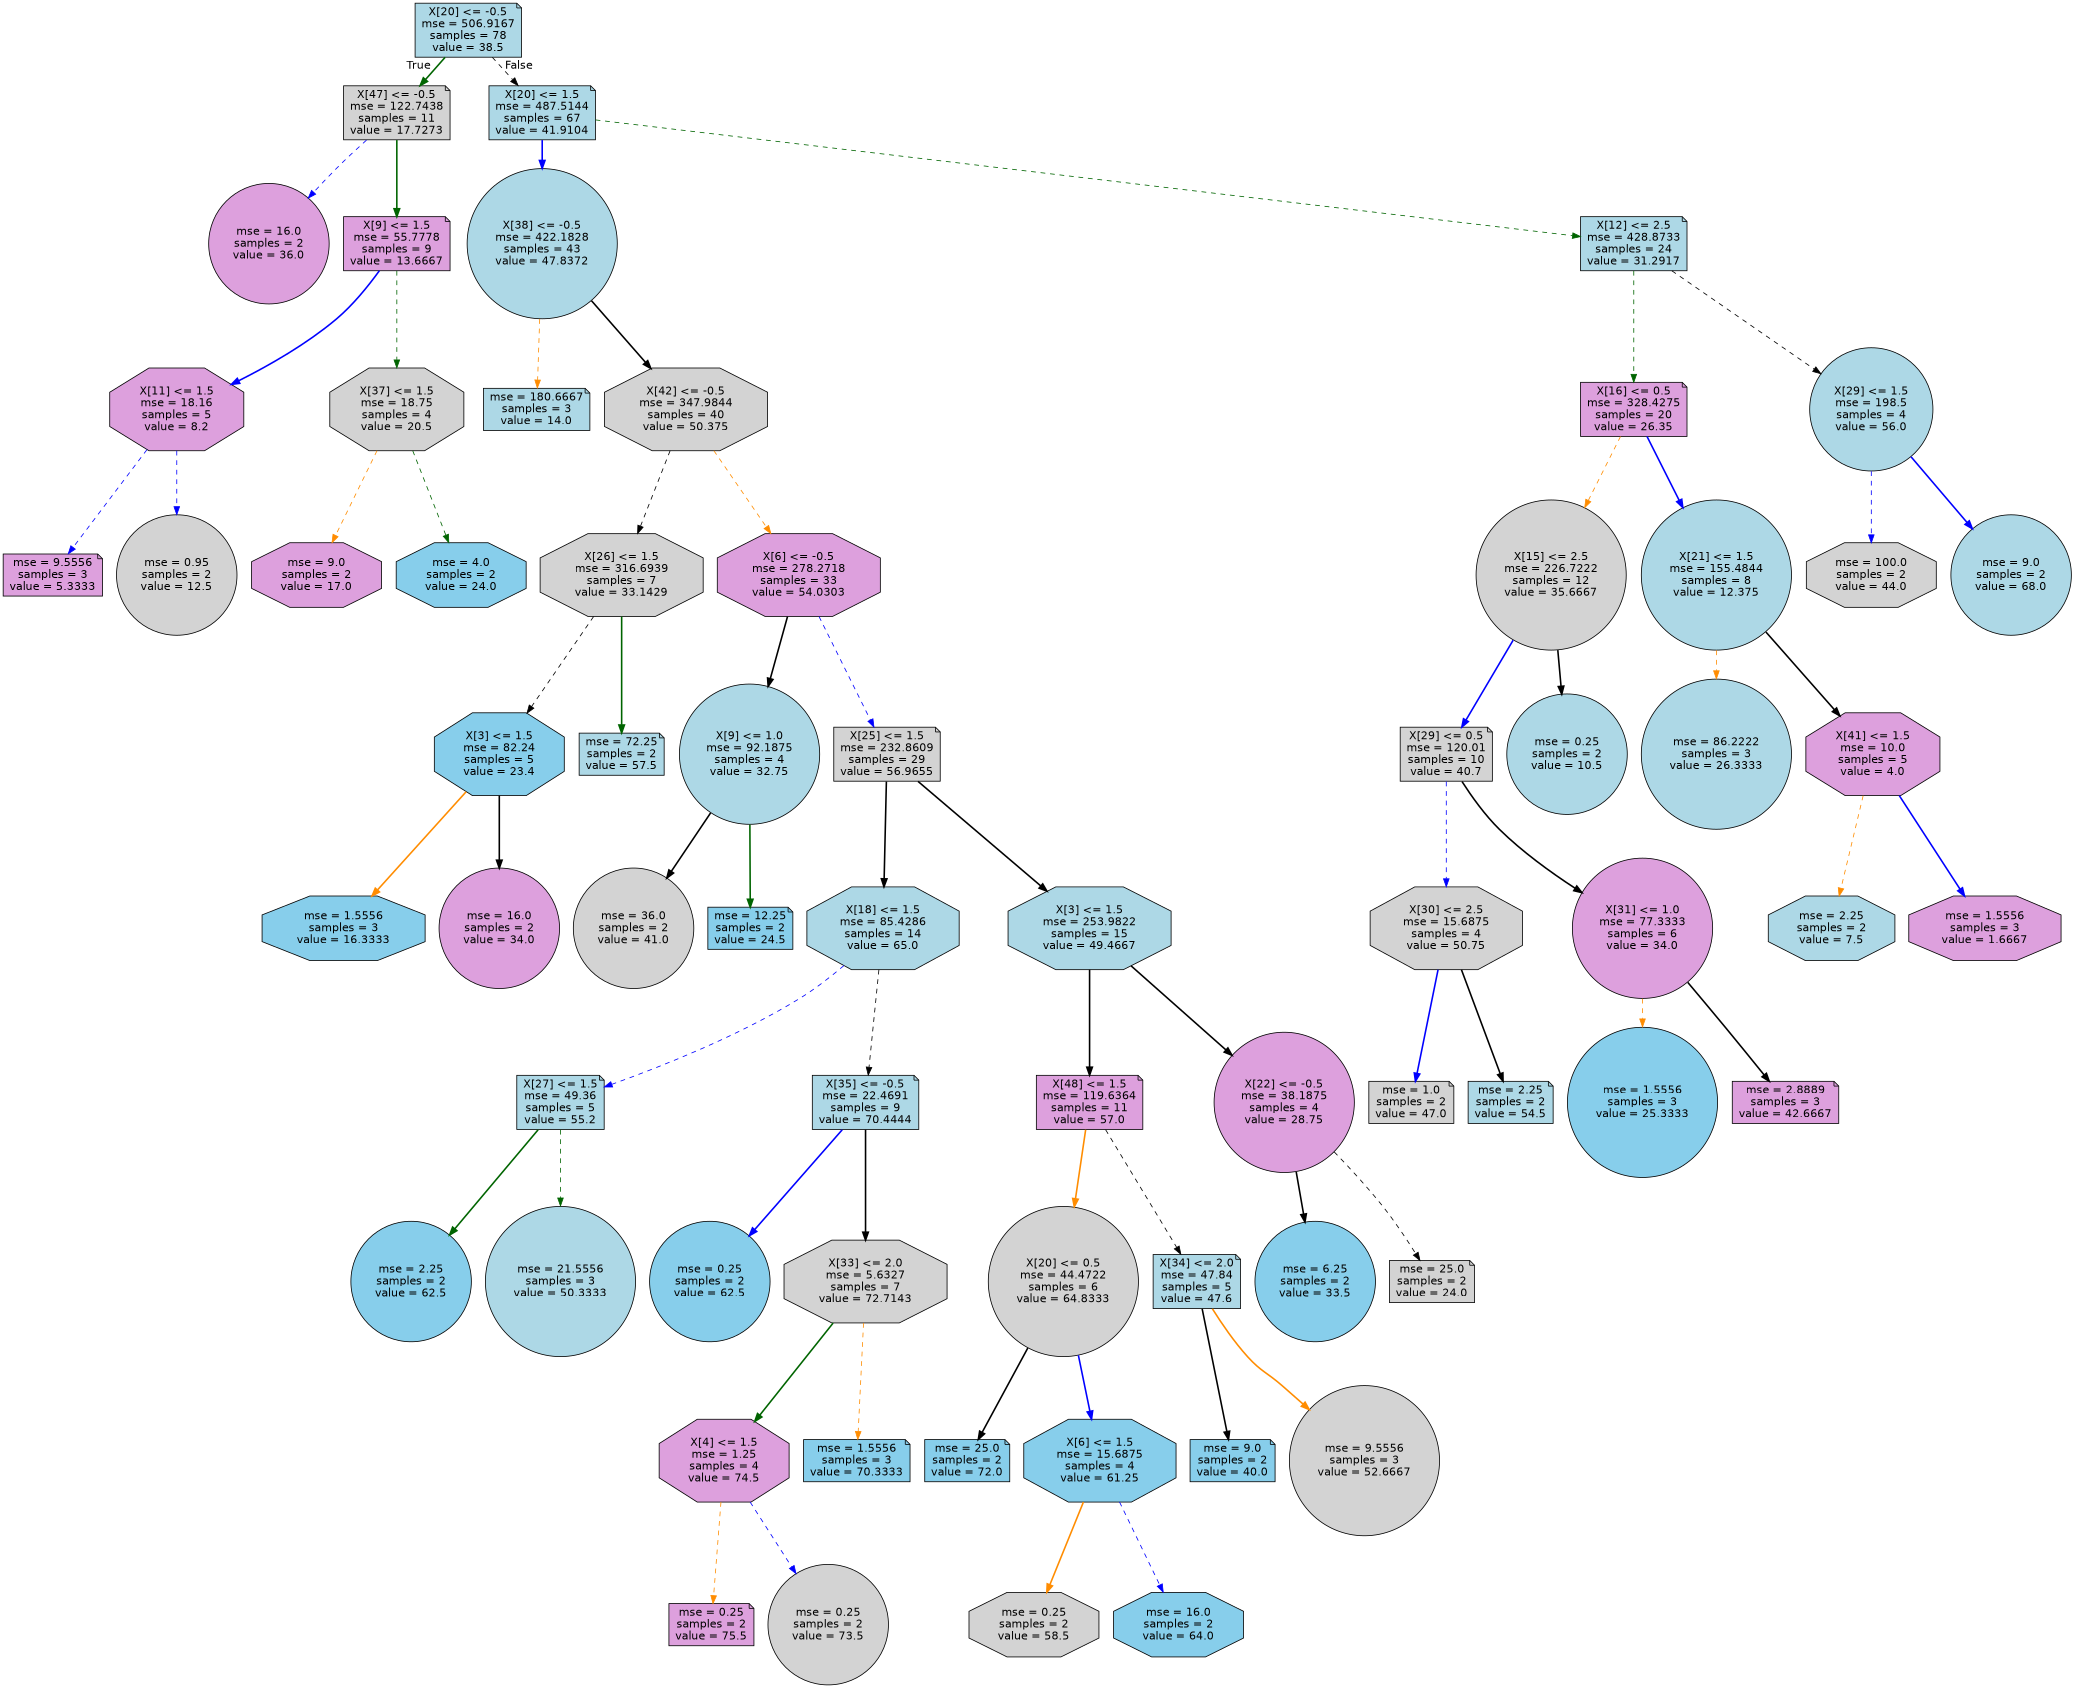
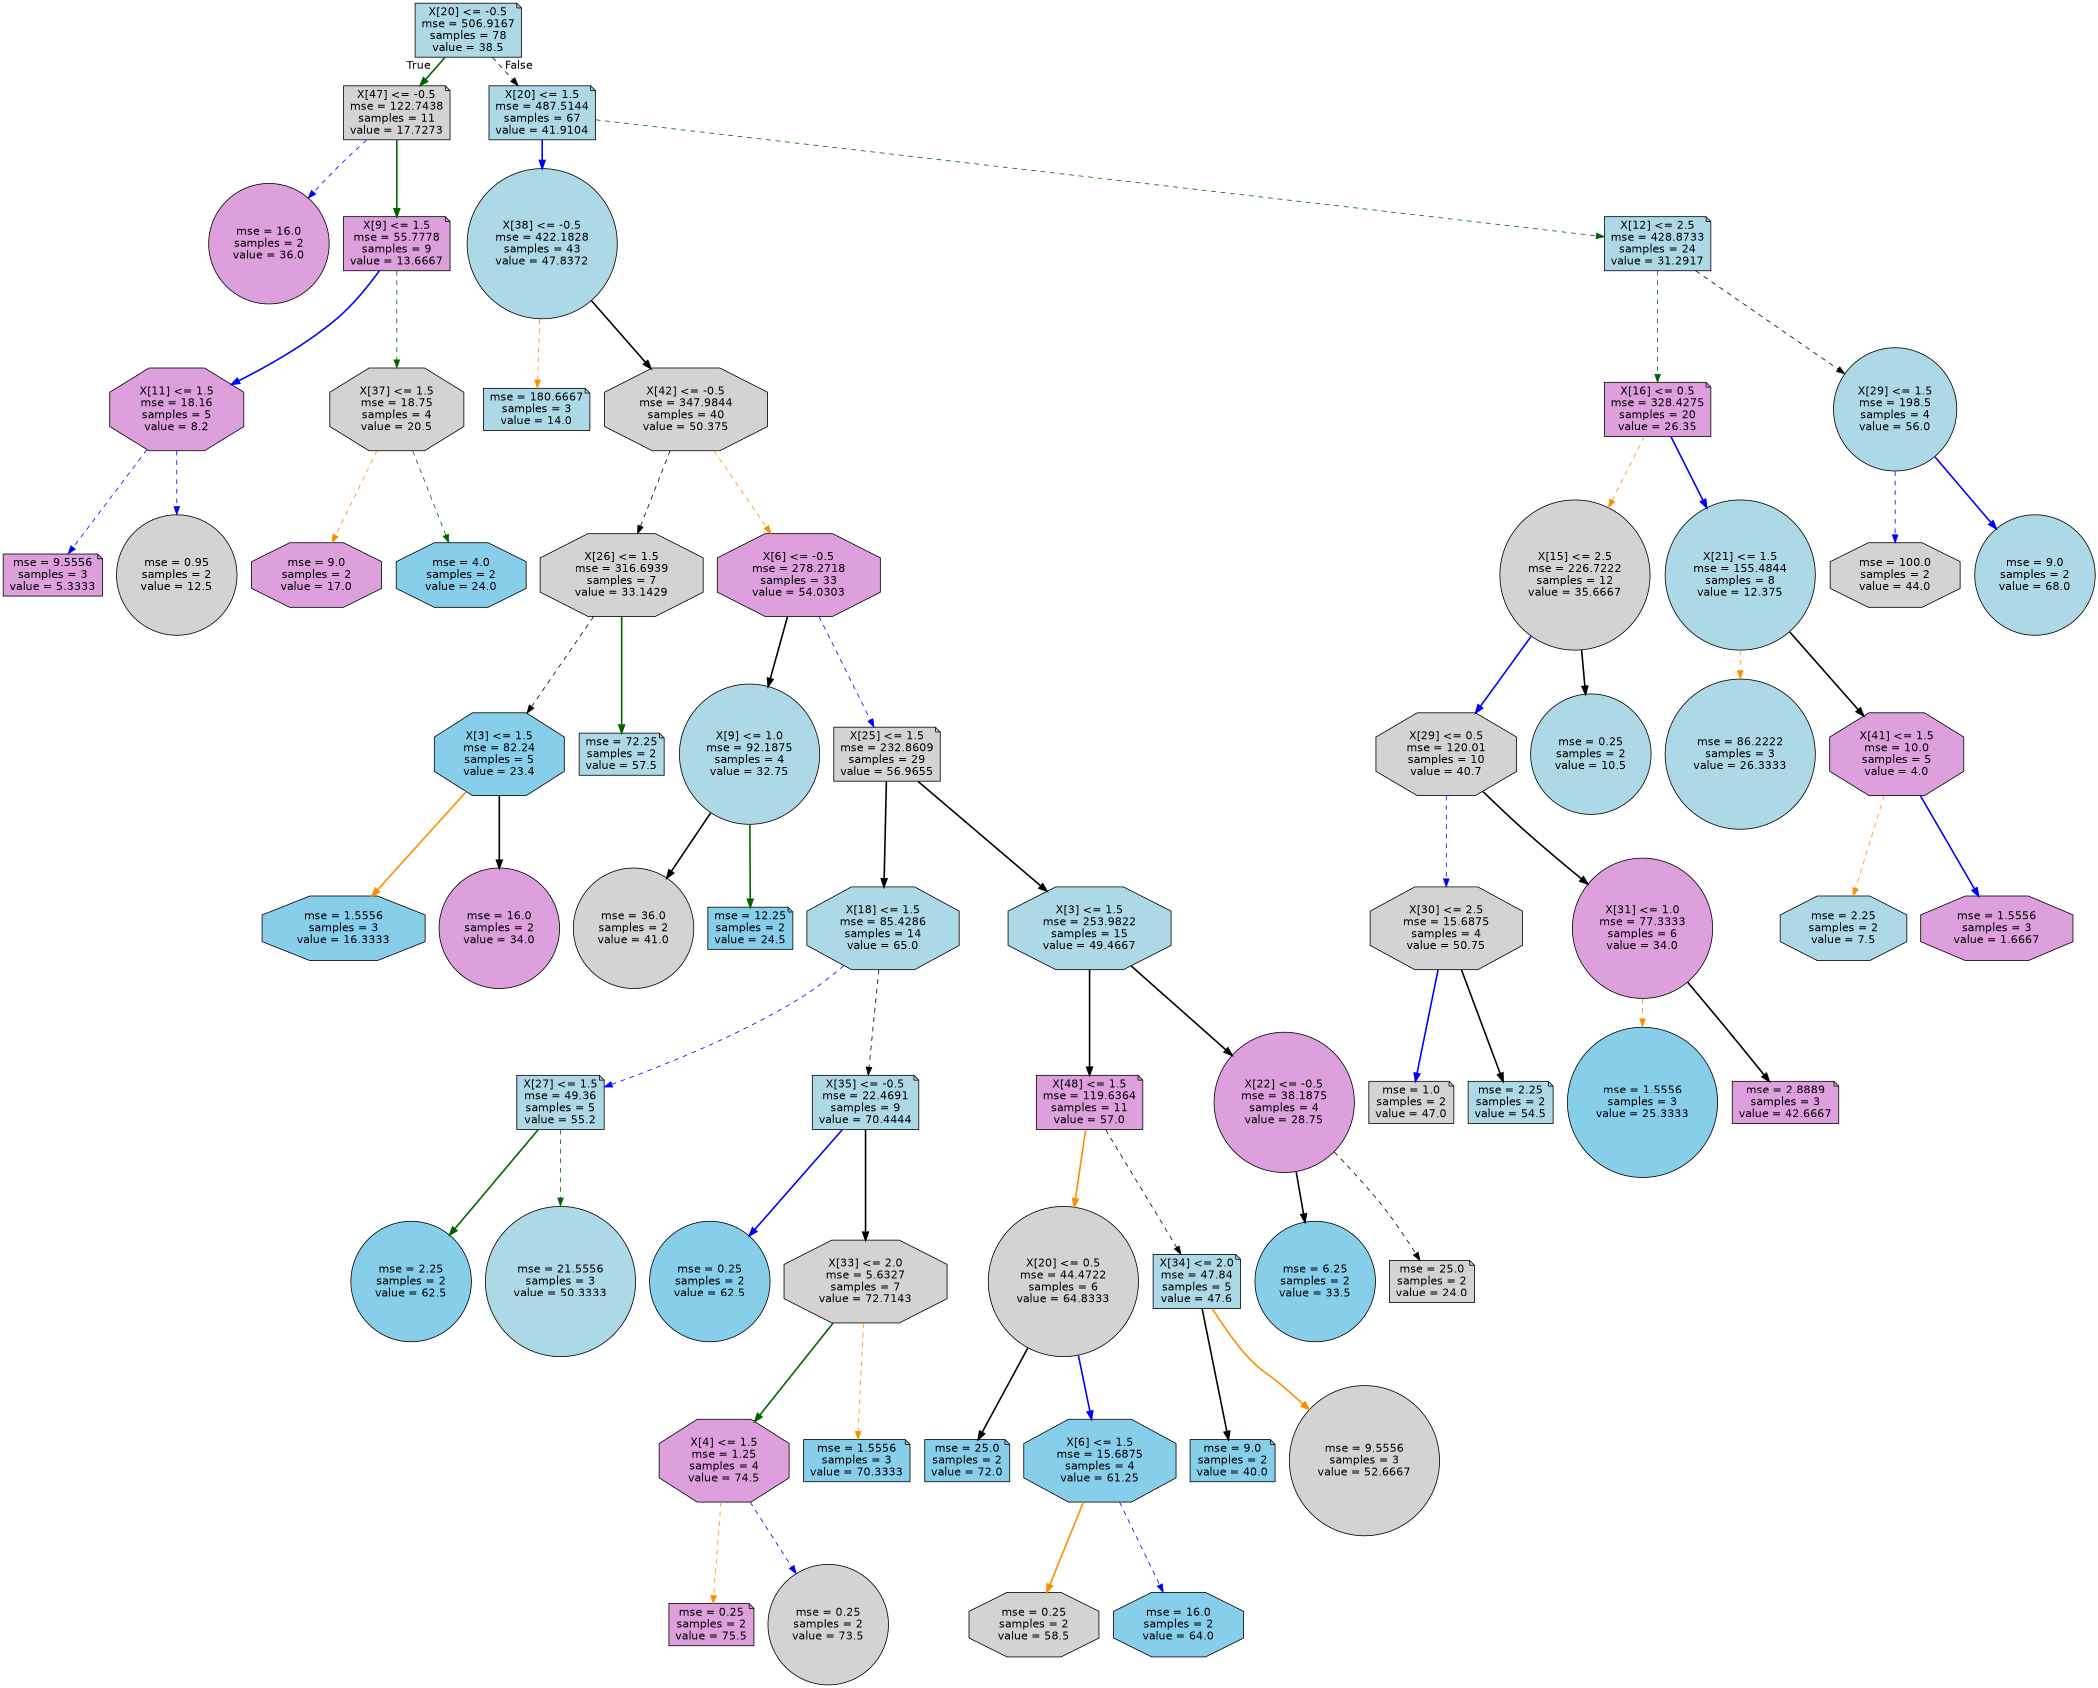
  digraph {
    fontname="DejaVu Sans"
    node [fillcolor=lightblue fontname="DejaVu Sans" shape=note style=filled]
    edge [color=black fontname="DejaVu Sans" style=bold]
    n1 [label="X[20] <= -0.5\nmse = 506.9167\nsamples = 78\nvalue = 38.5"]
    n2 [fillcolor=lightgrey label="X[47] <= -0.5\nmse = 122.7438\nsamples = 11\nvalue = 17.7273"]
    n3 [label="X[20] <= 1.5\nmse = 487.5144\nsamples = 67\nvalue = 41.9104"]
    n4 [fillcolor=plum label="mse = 16.0\nsamples = 2\nvalue = 36.0" shape=circle]
    n5 [fillcolor=plum label="X[9] <= 1.5\nmse = 55.7778\nsamples = 9\nvalue = 13.6667"]
    n6 [label="X[38] <= -0.5\nmse = 422.1828\nsamples = 43\nvalue = 47.8372" shape=circle]
    n7 [label="X[12] <= 2.5\nmse = 428.8733\nsamples = 24\nvalue = 31.2917"]
    n8 [fillcolor=plum label="X[11] <= 1.5\nmse = 18.16\nsamples = 5\nvalue = 8.2" shape=octagon]
    n9 [fillcolor=lightgrey label="X[37] <= 1.5\nmse = 18.75\nsamples = 4\nvalue = 20.5" shape=octagon]
    n10 [fillcolor=plum label="mse = 9.5556\nsamples = 3\nvalue = 5.3333"]
    n11 [fillcolor=lightgrey label="mse = 0.95\nsamples = 2\nvalue = 12.5" shape=circle]
    n12 [fillcolor=plum label="mse = 9.0\nsamples = 2\nvalue = 17.0" shape=octagon]
    n13 [fillcolor=skyblue label="mse = 4.0\nsamples = 2\nvalue = 24.0" shape=octagon]
    n14 [label="mse = 180.6667\nsamples = 3\nvalue = 14.0"]
    n15 [fillcolor=lightgrey label="X[42] <= -0.5\nmse = 347.9844\nsamples = 40\nvalue = 50.375" shape=octagon]
    n16 [fillcolor=plum label="X[16] <= 0.5\nmse = 328.4275\nsamples = 20\nvalue = 26.35"]
    n17 [label="X[29] <= 1.5\nmse = 198.5\nsamples = 4\nvalue = 56.0" shape=circle]
    n18 [fillcolor=lightgrey label="X[26] <= 1.5\nmse = 316.6939\nsamples = 7\nvalue = 33.1429" shape=octagon]
    n19 [fillcolor=plum label="X[6] <= -0.5\nmse = 278.2718\nsamples = 33\nvalue = 54.0303" shape=octagon]
    n20 [fillcolor=skyblue label="X[3] <= 1.5\nmse = 82.24\nsamples = 5\nvalue = 23.4" shape=octagon]
    n21 [label="mse = 72.25\nsamples = 2\nvalue = 57.5"]
    n22 [label="X[9] <= 1.0\nmse = 92.1875\nsamples = 4\nvalue = 32.75" shape=circle]
    n23 [fillcolor=lightgrey label="X[25] <= 1.5\nmse = 232.8609\nsamples = 29\nvalue = 56.9655"]
    n24 [fillcolor=skyblue label="mse = 1.5556\nsamples = 3\nvalue = 16.3333" shape=octagon]
    n25 [fillcolor=plum label="mse = 16.0\nsamples = 2\nvalue = 34.0" shape=circle]
    n26 [fillcolor=lightgrey label="mse = 36.0\nsamples = 2\nvalue = 41.0" shape=circle]
    n27 [fillcolor=skyblue label="mse = 12.25\nsamples = 2\nvalue = 24.5"]
    n28 [label="X[18] <= 1.5\nmse = 85.4286\nsamples = 14\nvalue = 65.0" shape=octagon]
    n29 [label="X[3] <= 1.5\nmse = 253.9822\nsamples = 15\nvalue = 49.4667" shape=octagon]
    n30 [label="X[27] <= 1.5\nmse = 49.36\nsamples = 5\nvalue = 55.2"]
    n31 [label="X[35] <= -0.5\nmse = 22.4691\nsamples = 9\nvalue = 70.4444"]
    n32 [fillcolor=plum label="X[48] <= 1.5\nmse = 119.6364\nsamples = 11\nvalue = 57.0"]
    n33 [fillcolor=plum label="X[22] <= -0.5\nmse = 38.1875\nsamples = 4\nvalue = 28.75" shape=circle]
    n34 [fillcolor=skyblue label="mse = 2.25\nsamples = 2\nvalue = 62.5" shape=circle]
    n35 [label="mse = 21.5556\nsamples = 3\nvalue = 50.3333" shape=circle]
    n36 [fillcolor=skyblue label="mse = 0.25\nsamples = 2\nvalue = 62.5" shape=circle]
    n37 [fillcolor=lightgrey label="X[33] <= 2.0\nmse = 5.6327\nsamples = 7\nvalue = 72.7143" shape=octagon]
    n38 [fillcolor=plum label="X[4] <= 1.5\nmse = 1.25\nsamples = 4\nvalue = 74.5" shape=octagon]
    n39 [fillcolor=skyblue label="mse = 1.5556\nsamples = 3\nvalue = 70.3333"]
    n40 [fillcolor=plum label="mse = 0.25\nsamples = 2\nvalue = 75.5"]
    n41 [fillcolor=lightgrey label="mse = 0.25\nsamples = 2\nvalue = 73.5" shape=circle]
    n42 [fillcolor=lightgrey label="X[20] <= 0.5\nmse = 44.4722\nsamples = 6\nvalue = 64.8333" shape=circle]
    n43 [label="X[34] <= 2.0\nmse = 47.84\nsamples = 5\nvalue = 47.6"]
    n44 [fillcolor=skyblue label="mse = 6.25\nsamples = 2\nvalue = 33.5" shape=circle]
    n45 [fillcolor=lightgrey label="mse = 25.0\nsamples = 2\nvalue = 24.0"]
    n46 [fillcolor=skyblue label="mse = 25.0\nsamples = 2\nvalue = 72.0"]
    n47 [fillcolor=skyblue label="X[6] <= 1.5\nmse = 15.6875\nsamples = 4\nvalue = 61.25" shape=octagon]
    n48 [fillcolor=skyblue label="mse = 9.0\nsamples = 2\nvalue = 40.0"]
    n49 [fillcolor=lightgrey label="mse = 9.5556\nsamples = 3\nvalue = 52.6667" shape=circle]
    n50 [fillcolor=lightgrey label="mse = 0.25\nsamples = 2\nvalue = 58.5" shape=octagon]
    n51 [fillcolor=skyblue label="mse = 16.0\nsamples = 2\nvalue = 64.0" shape=octagon]
    n52 [fillcolor=lightgrey label="X[15] <= 2.5\nmse = 226.7222\nsamples = 12\nvalue = 35.6667" shape=circle]
    n53 [label="X[21] <= 1.5\nmse = 155.4844\nsamples = 8\nvalue = 12.375" shape=circle]
    n54 [fillcolor=lightgrey label="mse = 100.0\nsamples = 2\nvalue = 44.0" shape=octagon]
    n55 [label="mse = 9.0\nsamples = 2\nvalue = 68.0" shape=circle]
-   n56 [fillcolor=lightgrey label="X[29] <= 0.5\nmse = 120.01\nsamples = 10\nvalue = 40.7"]
+   n56 [fillcolor=lightgrey label="X[29] <= 0.5\nmse = 120.01\nsamples = 10\nvalue = 40.7" shape=octagon]
    n57 [label="mse = 0.25\nsamples = 2\nvalue = 10.5" shape=circle]
    n58 [label="mse = 86.2222\nsamples = 3\nvalue = 26.3333" shape=circle]
    n59 [fillcolor=plum label="X[41] <= 1.5\nmse = 10.0\nsamples = 5\nvalue = 4.0" shape=octagon]
    n60 [fillcolor=lightgrey label="X[30] <= 2.5\nmse = 15.6875\nsamples = 4\nvalue = 50.75" shape=octagon]
    n61 [fillcolor=plum label="X[31] <= 1.0\nmse = 77.3333\nsamples = 6\nvalue = 34.0" shape=circle]
    n62 [fillcolor=lightgrey label="mse = 1.0\nsamples = 2\nvalue = 47.0"]
    n63 [label="mse = 2.25\nsamples = 2\nvalue = 54.5"]
    n64 [fillcolor=skyblue label="mse = 1.5556\nsamples = 3\nvalue = 25.3333" shape=circle]
    n65 [fillcolor=plum label="mse = 2.8889\nsamples = 3\nvalue = 42.6667"]
    n66 [label="mse = 2.25\nsamples = 2\nvalue = 7.5" shape=octagon]
    n67 [fillcolor=plum label="mse = 1.5556\nsamples = 3\nvalue = 1.6667" shape=octagon]
    n1 -> n2 [color=darkgreen headlabel=True labelangle=45 labeldistance=2.5]
    n1 -> n3 [headlabel=False labelangle=-45 labeldistance=2.5 style=dashed]
    n2 -> n4 [color=blue style=dashed]
    n2 -> n5 [color=darkgreen]
    n3 -> n6 [color=blue]
    n3 -> n7 [color=darkgreen style=dashed]
    n5 -> n8 [color=blue]
    n5 -> n9 [color=darkgreen style=dashed]
    n6 -> n14 [color=darkorange style=dashed]
    n6 -> n15
    n7 -> n16 [color=darkgreen style=dashed]
    n7 -> n17 [style=dashed]
    n8 -> n10 [color=blue style=dashed]
    n8 -> n11 [color=blue style=dashed]
    n9 -> n12 [color=darkorange style=dashed]
    n9 -> n13 [color=darkgreen style=dashed]
    n15 -> n18 [style=dashed]
    n15 -> n19 [color=darkorange style=dashed]
    n16 -> n52 [color=darkorange style=dashed]
    n16 -> n53 [color=blue]
    n17 -> n54 [color=blue style=dashed]
    n17 -> n55 [color=blue]
    n18 -> n20 [style=dashed]
    n18 -> n21 [color=darkgreen]
    n19 -> n22
    n19 -> n23 [color=blue style=dashed]
    n20 -> n24 [color=darkorange]
    n20 -> n25
    n22 -> n26
    n22 -> n27 [color=darkgreen]
    n23 -> n28
    n23 -> n29
    n28 -> n30 [color=blue style=dashed]
    n28 -> n31 [style=dashed]
    n29 -> n32
    n29 -> n33
    n30 -> n34 [color=darkgreen]
    n30 -> n35 [color=darkgreen style=dashed]
    n31 -> n36 [color=blue]
    n31 -> n37
    n32 -> n42 [color=darkorange]
    n32 -> n43 [style=dashed]
    n33 -> n44
    n33 -> n45 [style=dashed]
    n37 -> n38 [color=darkgreen]
    n37 -> n39 [color=darkorange style=dashed]
    n38 -> n40 [color=darkorange style=dashed]
    n38 -> n41 [color=blue style=dashed]
    n42 -> n46
    n42 -> n47 [color=blue]
    n43 -> n48
    n43 -> n49 [color=darkorange]
    n47 -> n50 [color=darkorange]
    n47 -> n51 [color=blue style=dashed]
    n52 -> n56 [color=blue]
    n52 -> n57
    n53 -> n58 [color=darkorange style=dashed]
    n53 -> n59
    n56 -> n60 [color=blue style=dashed]
    n56 -> n61
    n59 -> n66 [color=darkorange style=dashed]
    n59 -> n67 [color=blue]
    n60 -> n62 [color=blue]
    n60 -> n63
    n61 -> n64 [color=darkorange style=dashed]
    n61 -> n65
  }
